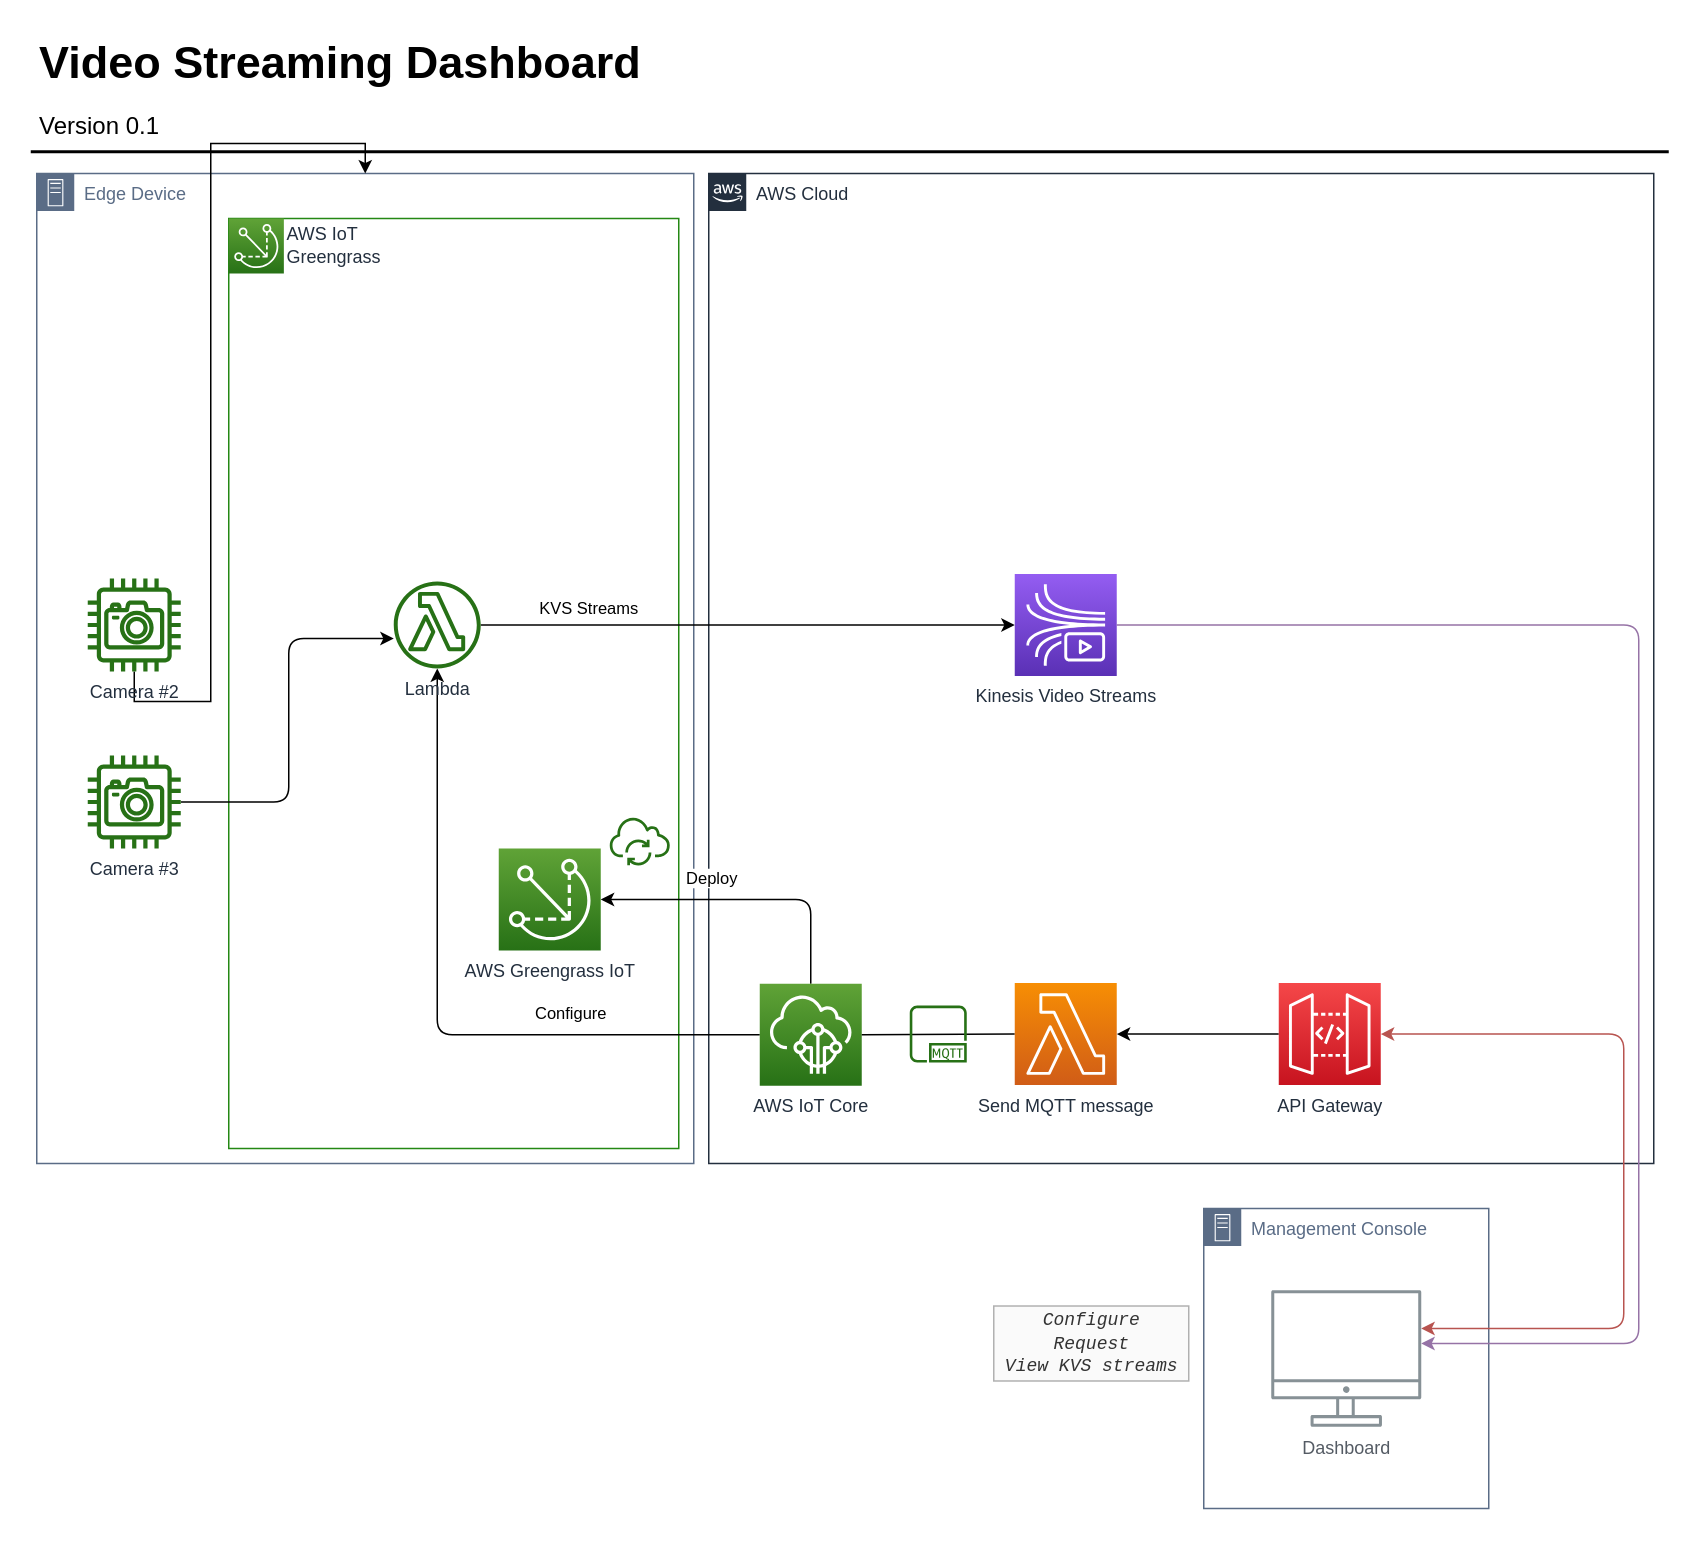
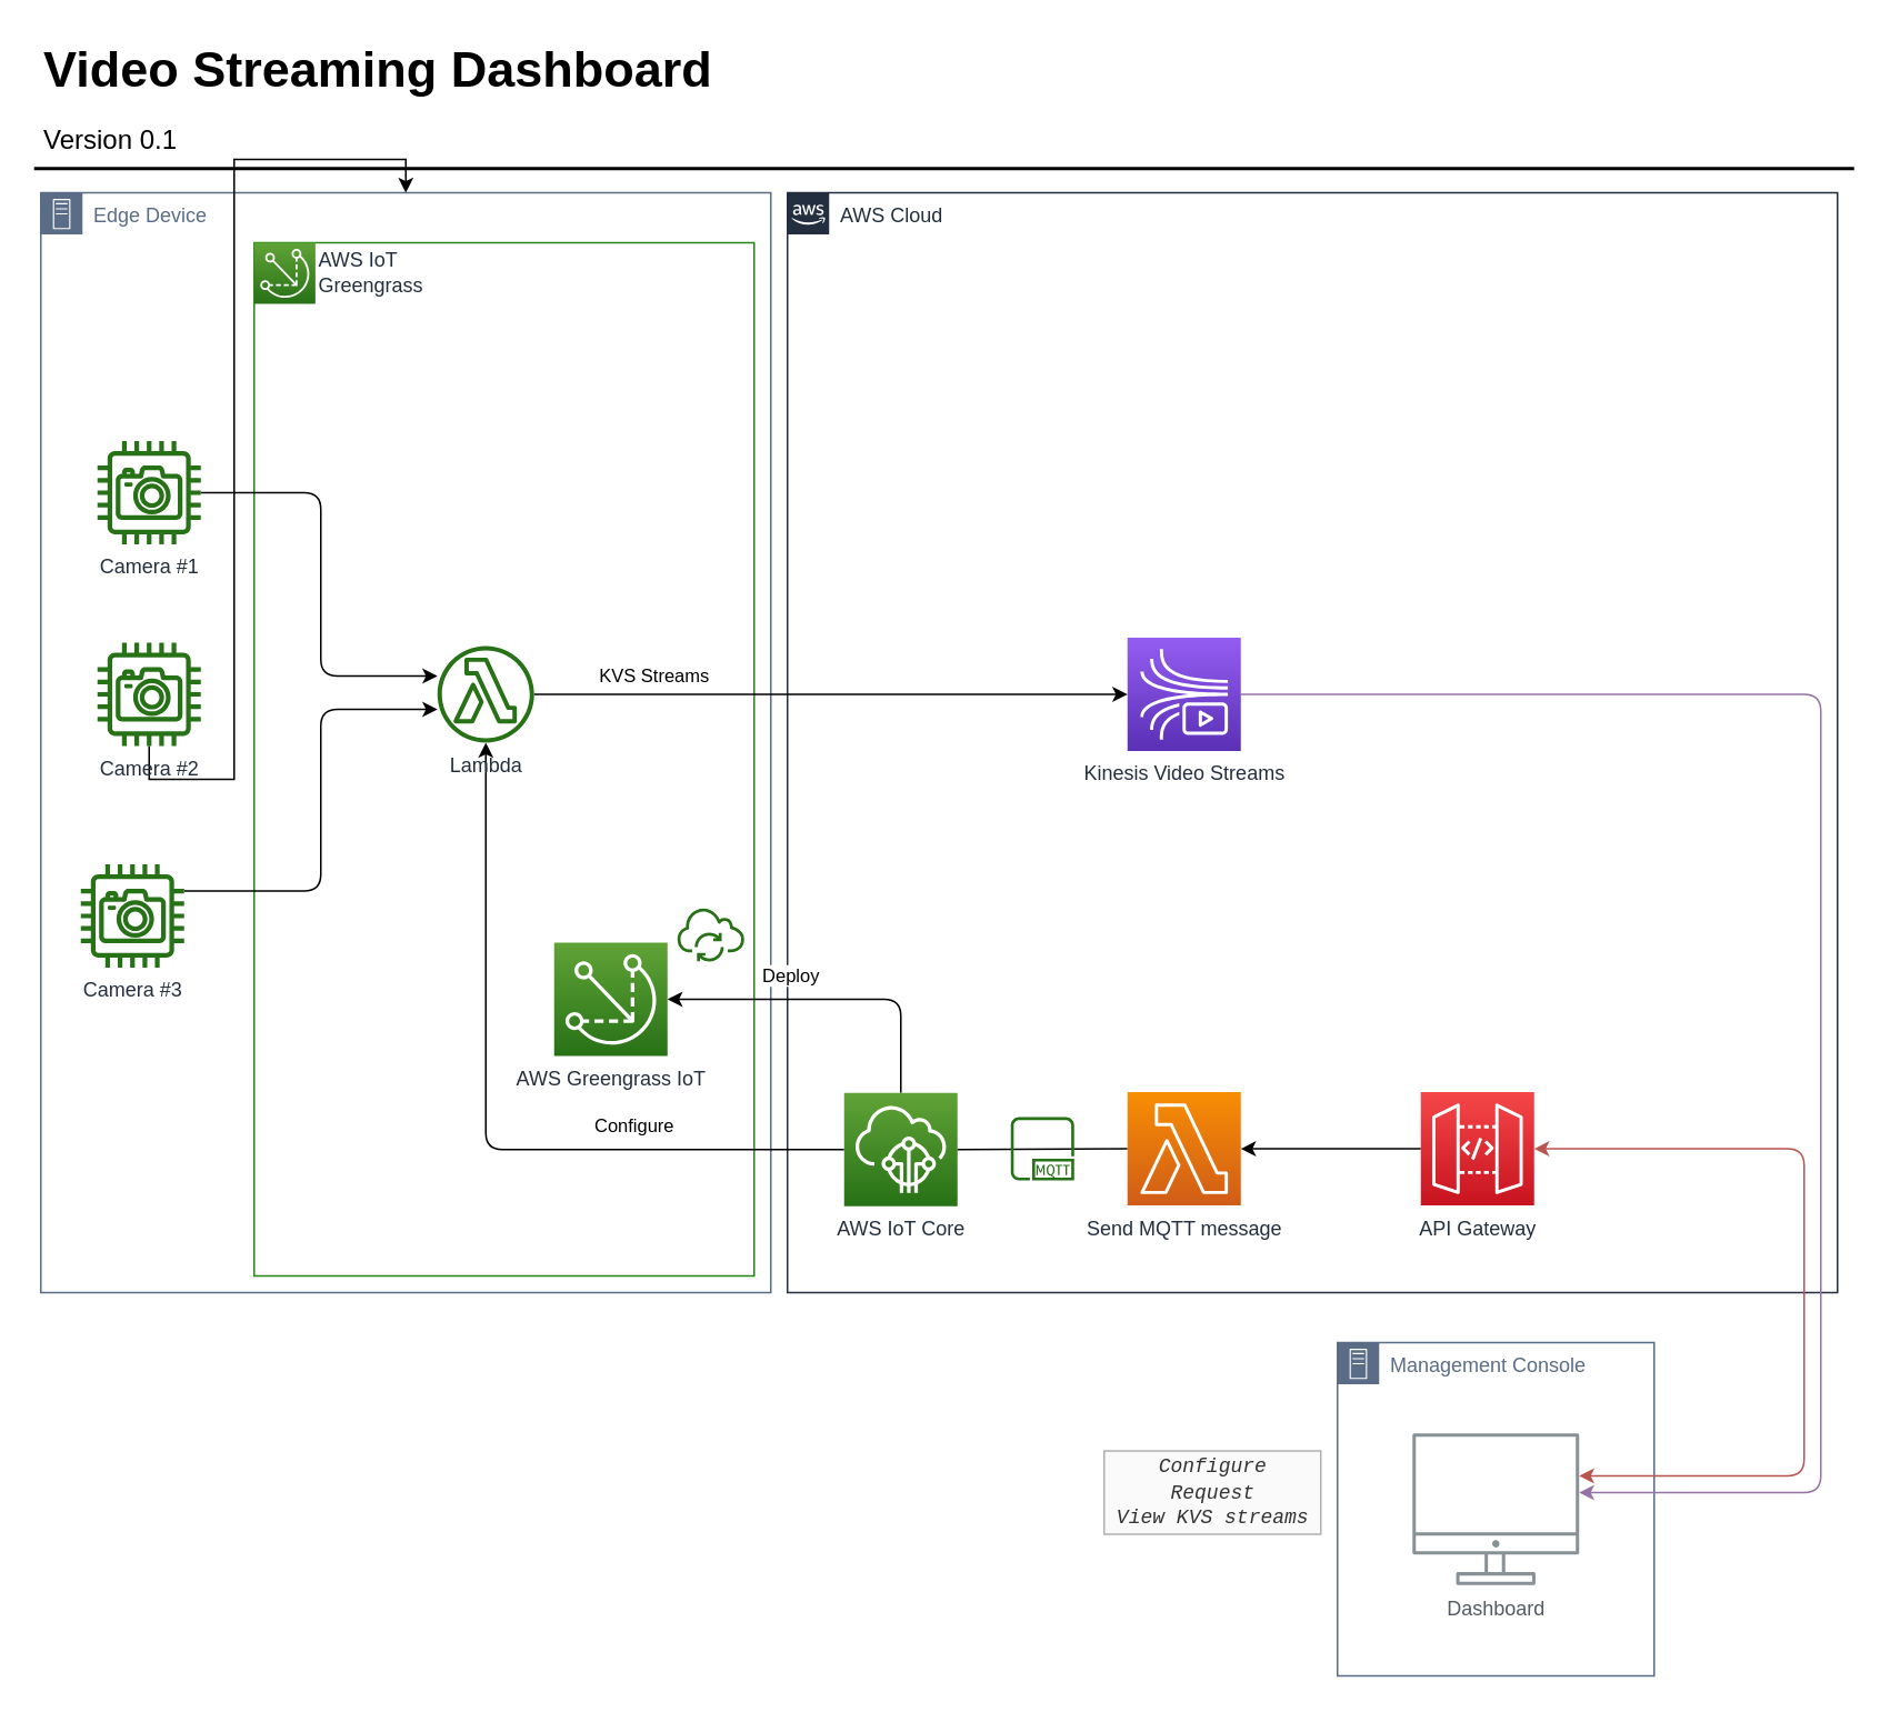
  <mxCell id="0" />
  <mxCell id="1" parent="0" />
  <mxCell id="2" value="AWS Cloud" style="points=[[0,0],[0.25,0],[0.5,0],[0.75,0],[1,0],[1,0.25],[1,0.5],[1,0.75],[1,1],[0.75,1],[0.5,1],[0.25,1],[0,1],[0,0.75],[0,0.5],[0,0.25]];outlineConnect=0;gradientColor=none;html=1;whiteSpace=wrap;fontSize=12;fontStyle=0;shape=mxgraph.aws4.group;grIcon=mxgraph.aws4.group_aws_cloud_alt;strokeColor=#232F3E;fillColor=none;verticalAlign=top;align=left;spacingLeft=30;fontColor=#232F3E;dashed=0;" parent="1" vertex="1"><mxGeometry x="472" y="115" width="630" height="660" as="geometry" /></mxCell>
  <mxCell id="3" value="Edge Device" style="points=[[0,0],[0.25,0],[0.5,0],[0.75,0],[1,0],[1,0.25],[1,0.5],[1,0.75],[1,1],[0.75,1],[0.5,1],[0.25,1],[0,1],[0,0.75],[0,0.5],[0,0.25]];outlineConnect=0;gradientColor=none;html=1;whiteSpace=wrap;fontSize=12;fontStyle=0;shape=mxgraph.aws4.group;grIcon=mxgraph.aws4.group_on_premise;strokeColor=#5A6C86;fillColor=none;verticalAlign=top;align=left;spacingLeft=30;fontColor=#5A6C86;dashed=0;" parent="1" vertex="1"><mxGeometry x="24" y="115" width="438" height="660" as="geometry" /></mxCell>
  <mxCell id="4" value="" style="whiteSpace=wrap;html=1;dashed=0;fontColor=#AAB7B8;fontStyle=0;align=left;verticalAlign=top;strokeColor=#248814;fillColor=none;gradientColor=none;spacingLeft=30;" parent="1" vertex="1"><mxGeometry x="152" y="145" width="300" height="620" as="geometry" /></mxCell>
  <mxCell id="5" value="Video Streaming Dashboard" style="text;html=1;resizable=0;points=[];autosize=1;align=left;verticalAlign=top;spacingTop=-4;fontSize=30;fontStyle=1" parent="1" vertex="1"><mxGeometry x="24" y="20.5" width="440" height="40" as="geometry" /></mxCell>
  <mxCell id="6" value="Version 0.1" style="text;html=1;resizable=0;points=[];autosize=1;align=left;verticalAlign=top;spacingTop=-4;fontSize=16" parent="1" vertex="1"><mxGeometry x="24" y="70.5" width="100" height="20" as="geometry" /></mxCell>
  <mxCell id="7" value="" style="line;strokeWidth=2;html=1;fontSize=14;" parent="1" vertex="1"><mxGeometry x="20" y="95.5" width="1092" height="10" as="geometry" /></mxCell>
+ <mxCell id="8" style="edgeStyle=orthogonalEdgeStyle;rounded=1;orthogonalLoop=1;jettySize=auto;html=1;" parent="1" source="9" target="19" edge="1"><mxGeometry relative="1" as="geometry"><mxPoint x="230" y="295" as="targetPoint" /><Array as="points"><mxPoint x="192" y="295" /><mxPoint x="192" y="405" /></Array></mxGeometry></mxCell>
+ <mxCell id="9" value="Camera #1" style="outlineConnect=0;fontColor=#232F3E;gradientColor=none;fillColor=#277116;strokeColor=none;dashed=0;verticalLabelPosition=bottom;verticalAlign=top;align=center;html=1;fontSize=12;fontStyle=0;aspect=fixed;pointerEvents=1;shape=mxgraph.aws4.camera;" parent="1" vertex="1"><mxGeometry x="58" y="264" width="62" height="62" as="geometry" /></mxCell>
  <mxCell id="10" style="edgeStyle=orthogonalEdgeStyle;rounded=0;orthogonalLoop=1;jettySize=auto;html=1;" parent="1" edge="1"><mxGeometry relative="1" as="geometry"><mxPoint x="1110" y="416" as="sourcePoint" /></mxGeometry></mxCell>
  <mxCell id="11" style="edgeStyle=orthogonalEdgeStyle;rounded=0;orthogonalLoop=1;jettySize=auto;html=1;" parent="1" source="12" target="3" edge="1"><mxGeometry relative="1" as="geometry" /></mxCell>
  <mxCell id="12" value="Camera #2" style="outlineConnect=0;fontColor=#232F3E;gradientColor=none;fillColor=#277116;strokeColor=none;dashed=0;verticalLabelPosition=bottom;verticalAlign=top;align=center;html=1;fontSize=12;fontStyle=0;aspect=fixed;pointerEvents=1;shape=mxgraph.aws4.camera;" parent="1" vertex="1"><mxGeometry x="58" y="385" width="62" height="62" as="geometry" /></mxCell>
  <mxCell id="13" value="" style="edgeStyle=orthogonalEdgeStyle;rounded=1;orthogonalLoop=1;jettySize=auto;html=1;" parent="1" source="14" target="19" edge="1"><mxGeometry relative="1" as="geometry"><mxPoint x="232" y="534" as="targetPoint" /><Array as="points"><mxPoint x="192" y="534" /><mxPoint x="192" y="425" /></Array></mxGeometry></mxCell>
- <mxCell id="14" value="Camera #3" style="outlineConnect=0;fontColor=#232F3E;gradientColor=none;fillColor=#277116;strokeColor=none;dashed=0;verticalLabelPosition=bottom;verticalAlign=top;align=center;html=1;fontSize=12;fontStyle=0;aspect=fixed;pointerEvents=1;shape=mxgraph.aws4.camera;" parent="1" vertex="1"><mxGeometry x="58" y="503" width="62" height="62" as="geometry" /></mxCell>
+ <mxCell id="14" value="Camera #3" style="outlineConnect=0;fontColor=#232F3E;gradientColor=none;fillColor=#277116;strokeColor=none;dashed=0;verticalLabelPosition=bottom;verticalAlign=top;align=center;html=1;fontSize=12;fontStyle=0;aspect=fixed;pointerEvents=1;shape=mxgraph.aws4.camera;" parent="1" vertex="1"><mxGeometry x="48" y="518" width="62" height="62" as="geometry" /></mxCell>
  <mxCell id="15" value="Deploy" style="edgeStyle=orthogonalEdgeStyle;rounded=1;jumpStyle=arc;orthogonalLoop=1;jettySize=auto;html=1;strokeColor=#000000;" parent="1" source="17" target="28" edge="1"><mxGeometry x="0.241" y="-14" relative="1" as="geometry"><Array as="points"><mxPoint x="540" y="599" /></Array><mxPoint as="offset" /></mxGeometry></mxCell>
  <mxCell id="16" value="Configure" style="edgeStyle=orthogonalEdgeStyle;rounded=1;orthogonalLoop=1;jettySize=auto;html=1;" parent="1" source="17" target="19" edge="1"><mxGeometry x="-0.452" y="-14" relative="1" as="geometry"><mxPoint as="offset" /></mxGeometry></mxCell>
  <mxCell id="17" value="AWS IoT Core" style="outlineConnect=0;fontColor=#232F3E;gradientColor=#60A337;gradientDirection=north;fillColor=#277116;strokeColor=#ffffff;dashed=0;verticalLabelPosition=bottom;verticalAlign=top;align=center;html=1;fontSize=12;fontStyle=0;aspect=fixed;shape=mxgraph.aws4.resourceIcon;resIcon=mxgraph.aws4.iot_core;" parent="1" vertex="1"><mxGeometry x="506" y="655.1" width="68" height="68" as="geometry" /></mxCell>
  <mxCell id="18" value="KVS Streams" style="edgeStyle=orthogonalEdgeStyle;rounded=1;orthogonalLoop=1;jettySize=auto;html=1;startArrow=none;startFill=0;strokeColor=#000000;" parent="1" source="19" target="30" edge="1"><mxGeometry x="-0.596" y="11" relative="1" as="geometry"><Array as="points" /><mxPoint as="offset" /></mxGeometry></mxCell>
  <mxCell id="19" value="Lambda&lt;i&gt;&lt;br&gt;&lt;/i&gt;" style="outlineConnect=0;fontColor=#232F3E;gradientColor=none;fillColor=#277116;strokeColor=none;dashed=0;verticalLabelPosition=bottom;verticalAlign=top;align=center;html=1;fontSize=12;fontStyle=0;aspect=fixed;pointerEvents=1;shape=mxgraph.aws4.lambda_function;" parent="1" vertex="1"><mxGeometry x="262" y="387" width="58" height="58" as="geometry" /></mxCell>
  <mxCell id="20" value="" style="outlineConnect=0;fontColor=#232F3E;gradientColor=none;fillColor=#277116;strokeColor=none;dashed=0;verticalLabelPosition=bottom;verticalAlign=top;align=center;html=1;fontSize=12;fontStyle=0;aspect=fixed;pointerEvents=1;shape=mxgraph.aws4.iot_over_the_air_update;" parent="1" vertex="1"><mxGeometry x="406" y="540" width="40" height="40" as="geometry" /></mxCell>
  <mxCell id="21" style="edgeStyle=orthogonalEdgeStyle;rounded=1;jumpStyle=arc;orthogonalLoop=1;jettySize=auto;html=1;strokeColor=#000000;endArrow=none;" parent="1" source="22" target="17" edge="1"><mxGeometry relative="1" as="geometry" /></mxCell>
  <mxCell id="22" value="Send MQTT message" style="outlineConnect=0;fontColor=#232F3E;gradientColor=#F78E04;gradientDirection=north;fillColor=#D05C17;strokeColor=#ffffff;dashed=0;verticalLabelPosition=bottom;verticalAlign=top;align=center;html=1;fontSize=12;fontStyle=0;aspect=fixed;shape=mxgraph.aws4.resourceIcon;resIcon=mxgraph.aws4.lambda;" parent="1" vertex="1"><mxGeometry x="676" y="654.7" width="68" height="68" as="geometry" /></mxCell>
  <mxCell id="23" value="" style="outlineConnect=0;fontColor=#232F3E;gradientColor=none;fillColor=#277116;strokeColor=none;dashed=0;verticalLabelPosition=bottom;verticalAlign=top;align=center;html=1;fontSize=12;fontStyle=0;aspect=fixed;pointerEvents=1;shape=mxgraph.aws4.mqtt_protocol;" parent="1" vertex="1"><mxGeometry x="606" y="669.7" width="38" height="38" as="geometry" /></mxCell>
  <mxCell id="24" value="AWS IoT&lt;br&gt;Greengrass" style="outlineConnect=0;fontColor=#232F3E;gradientColor=#60A337;gradientDirection=north;fillColor=#277116;strokeColor=#ffffff;dashed=0;verticalLabelPosition=middle;verticalAlign=middle;align=left;html=1;fontSize=12;fontStyle=0;aspect=fixed;shape=mxgraph.aws4.resourceIcon;resIcon=mxgraph.aws4.greengrass;labelPosition=right;" parent="1" vertex="1"><mxGeometry x="152" y="145" width="36.735" height="36.735" as="geometry" /></mxCell>
  <mxCell id="25" value="" style="group" parent="1" vertex="1" connectable="0"><mxGeometry x="802" y="805" width="190" height="200" as="geometry" /></mxCell>
  <mxCell id="26" value="Management Console" style="points=[[0,0],[0.25,0],[0.5,0],[0.75,0],[1,0],[1,0.25],[1,0.5],[1,0.75],[1,1],[0.75,1],[0.5,1],[0.25,1],[0,1],[0,0.75],[0,0.5],[0,0.25]];outlineConnect=0;gradientColor=none;html=1;whiteSpace=wrap;fontSize=12;fontStyle=0;shape=mxgraph.aws4.group;grIcon=mxgraph.aws4.group_on_premise;strokeColor=#5A6C86;fillColor=none;verticalAlign=top;align=left;spacingLeft=30;fontColor=#5A6C86;dashed=0;" parent="25" vertex="1"><mxGeometry width="190" height="200" as="geometry" /></mxCell>
  <mxCell id="27" value="Dashboard" style="outlineConnect=0;gradientColor=none;fontColor=#545B64;strokeColor=none;fillColor=#879196;dashed=0;verticalLabelPosition=bottom;verticalAlign=top;align=center;html=1;fontSize=12;fontStyle=0;aspect=fixed;shape=mxgraph.aws4.illustration_desktop;pointerEvents=1;labelBackgroundColor=#ffffff;" parent="25" vertex="1"><mxGeometry x="45" y="54.5" width="100" height="91" as="geometry" /></mxCell>
  <mxCell id="28" value="AWS Greengrass IoT" style="outlineConnect=0;fontColor=#232F3E;gradientColor=#60A337;gradientDirection=north;fillColor=#277116;strokeColor=#ffffff;dashed=0;verticalLabelPosition=bottom;verticalAlign=top;align=center;html=1;fontSize=12;fontStyle=0;aspect=fixed;shape=mxgraph.aws4.resourceIcon;resIcon=mxgraph.aws4.greengrass;" parent="1" vertex="1"><mxGeometry x="332" y="565" width="68" height="68" as="geometry" /></mxCell>
  <mxCell id="29" style="edgeStyle=orthogonalEdgeStyle;rounded=1;orthogonalLoop=1;jettySize=auto;html=1;startArrow=none;startFill=0;strokeColor=#9673a6;fillColor=#e1d5e7;" parent="1" source="30" target="27" edge="1"><mxGeometry relative="1" as="geometry"><Array as="points"><mxPoint x="1092" y="416" /><mxPoint x="1092" y="895" /></Array></mxGeometry></mxCell>
  <mxCell id="30" value="Kinesis Video Streams" style="outlineConnect=0;fontColor=#232F3E;gradientColor=#945DF2;gradientDirection=north;fillColor=#5A30B5;strokeColor=#ffffff;dashed=0;verticalLabelPosition=bottom;verticalAlign=top;align=center;html=1;fontSize=12;fontStyle=0;aspect=fixed;shape=mxgraph.aws4.resourceIcon;resIcon=mxgraph.aws4.kinesis_video_streams;" parent="1" vertex="1"><mxGeometry x="676" y="382" width="68" height="68" as="geometry" /></mxCell>
  <mxCell id="31" value="&lt;div&gt;&lt;i style=&quot;font-family: &amp;#34;courier new&amp;#34;&quot;&gt;Configure&lt;/i&gt;&lt;/div&gt;&lt;div&gt;&lt;i style=&quot;font-family: &amp;#34;courier new&amp;#34;&quot;&gt;Request&lt;/i&gt;&lt;/div&gt;&lt;div&gt;&lt;font face=&quot;Courier New&quot;&gt;&lt;i&gt;View KVS streams&lt;/i&gt;&lt;/font&gt;&lt;/div&gt;" style="text;html=1;resizable=0;autosize=1;align=center;verticalAlign=middle;points=[];fillColor=#f5f5f5;strokeColor=#666666;rounded=0;opacity=50;fontColor=#333333;" parent="1" vertex="1"><mxGeometry x="662" y="870" width="130" height="50" as="geometry" /></mxCell>
  <mxCell id="32" style="edgeStyle=orthogonalEdgeStyle;rounded=1;orthogonalLoop=1;jettySize=auto;html=1;fillColor=#f8cecc;strokeColor=#b85450;startArrow=classic;startFill=1;" parent="1" source="34" target="27" edge="1"><mxGeometry relative="1" as="geometry"><Array as="points"><mxPoint x="1082" y="689" /><mxPoint x="1082" y="885" /></Array></mxGeometry></mxCell>
  <mxCell id="33" style="edgeStyle=orthogonalEdgeStyle;rounded=0;orthogonalLoop=1;jettySize=auto;html=1;" parent="1" source="34" target="22" edge="1"><mxGeometry relative="1" as="geometry" /></mxCell>
  <mxCell id="34" value="API Gateway" style="outlineConnect=0;fontColor=#232F3E;gradientColor=#F54749;gradientDirection=north;fillColor=#C7131F;strokeColor=#ffffff;dashed=0;verticalLabelPosition=bottom;verticalAlign=top;align=center;html=1;fontSize=12;fontStyle=0;aspect=fixed;shape=mxgraph.aws4.resourceIcon;resIcon=mxgraph.aws4.api_gateway;" parent="1" vertex="1"><mxGeometry x="852" y="654.7" width="68" height="68" as="geometry" /></mxCell>
